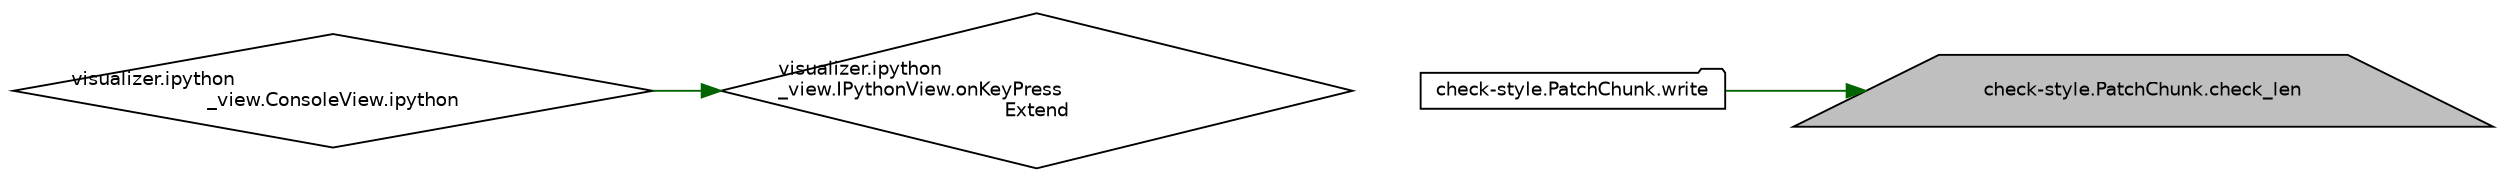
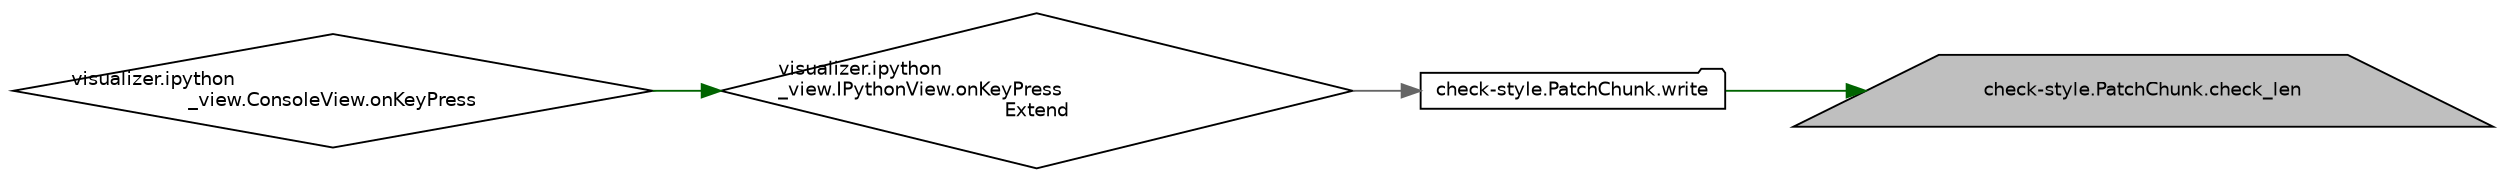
  digraph {
    rankdir=RL
    node [color=black fillcolor=white fontname=Helvetica fontsize=10 shape=diamond style=filled]
    edge [color=darkgreen dir=back fontname=Helvetica fontsize=10 labelfontname=Helvetica labelfontsize=10 style=solid]
    n1 [fillcolor=grey75 fontcolor=black height=0.2 label="check-style.PatchChunk.check_len" shape=trapezium width=0.4]
    n2 [height=0.2 label="check-style.PatchChunk.write" shape=folder width=0.4]
    n3 [height=0.2 label="visualizer.ipython\l_view.IPythonView.onKeyPress\lExtend" width=0.4]
-   n4 [height=0.2 label="visualizer.ipython\l_view.ConsoleView.ipython" width=0.4]
+   n4 [height=0.2 label="visualizer.ipython\l_view.ConsoleView.onKeyPress" width=0.4]
    n1 -> n2
+   n2 -> n3 [color=gray40]
    n3 -> n4
  }
